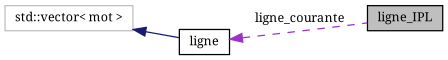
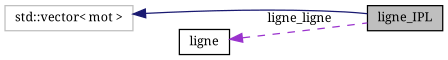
  digraph {
    fontname="Noto Serif"
    rankdir=LR
    node [color=black fillcolor=white fontname="Noto Serif" fontsize=10 shape=record style=filled]
    edge [dir=back fontname="Noto Serif" fontsize=10 labelfontname=Helvetica labelfontsize=10]
    n1 [fillcolor=grey75 fontcolor=black height=0.2 label=ligne_IPL width=0.4]
    n2 [height=0.2 label=ligne width=0.4]
    n3 [color=grey75 height=0.2 label="std::vector\< mot \>" width=0.4]
-   n2 -> n1 [color=darkorchid3 label=" ligne_courante" style=dashed]
-   n3 -> n2 [color=midnightblue style=solid]
+   n2 -> n1 [color=darkorchid3 label=" ligne_ligne" style=dashed]
+   n3 -> n1 [color=midnightblue style=solid]
  }
